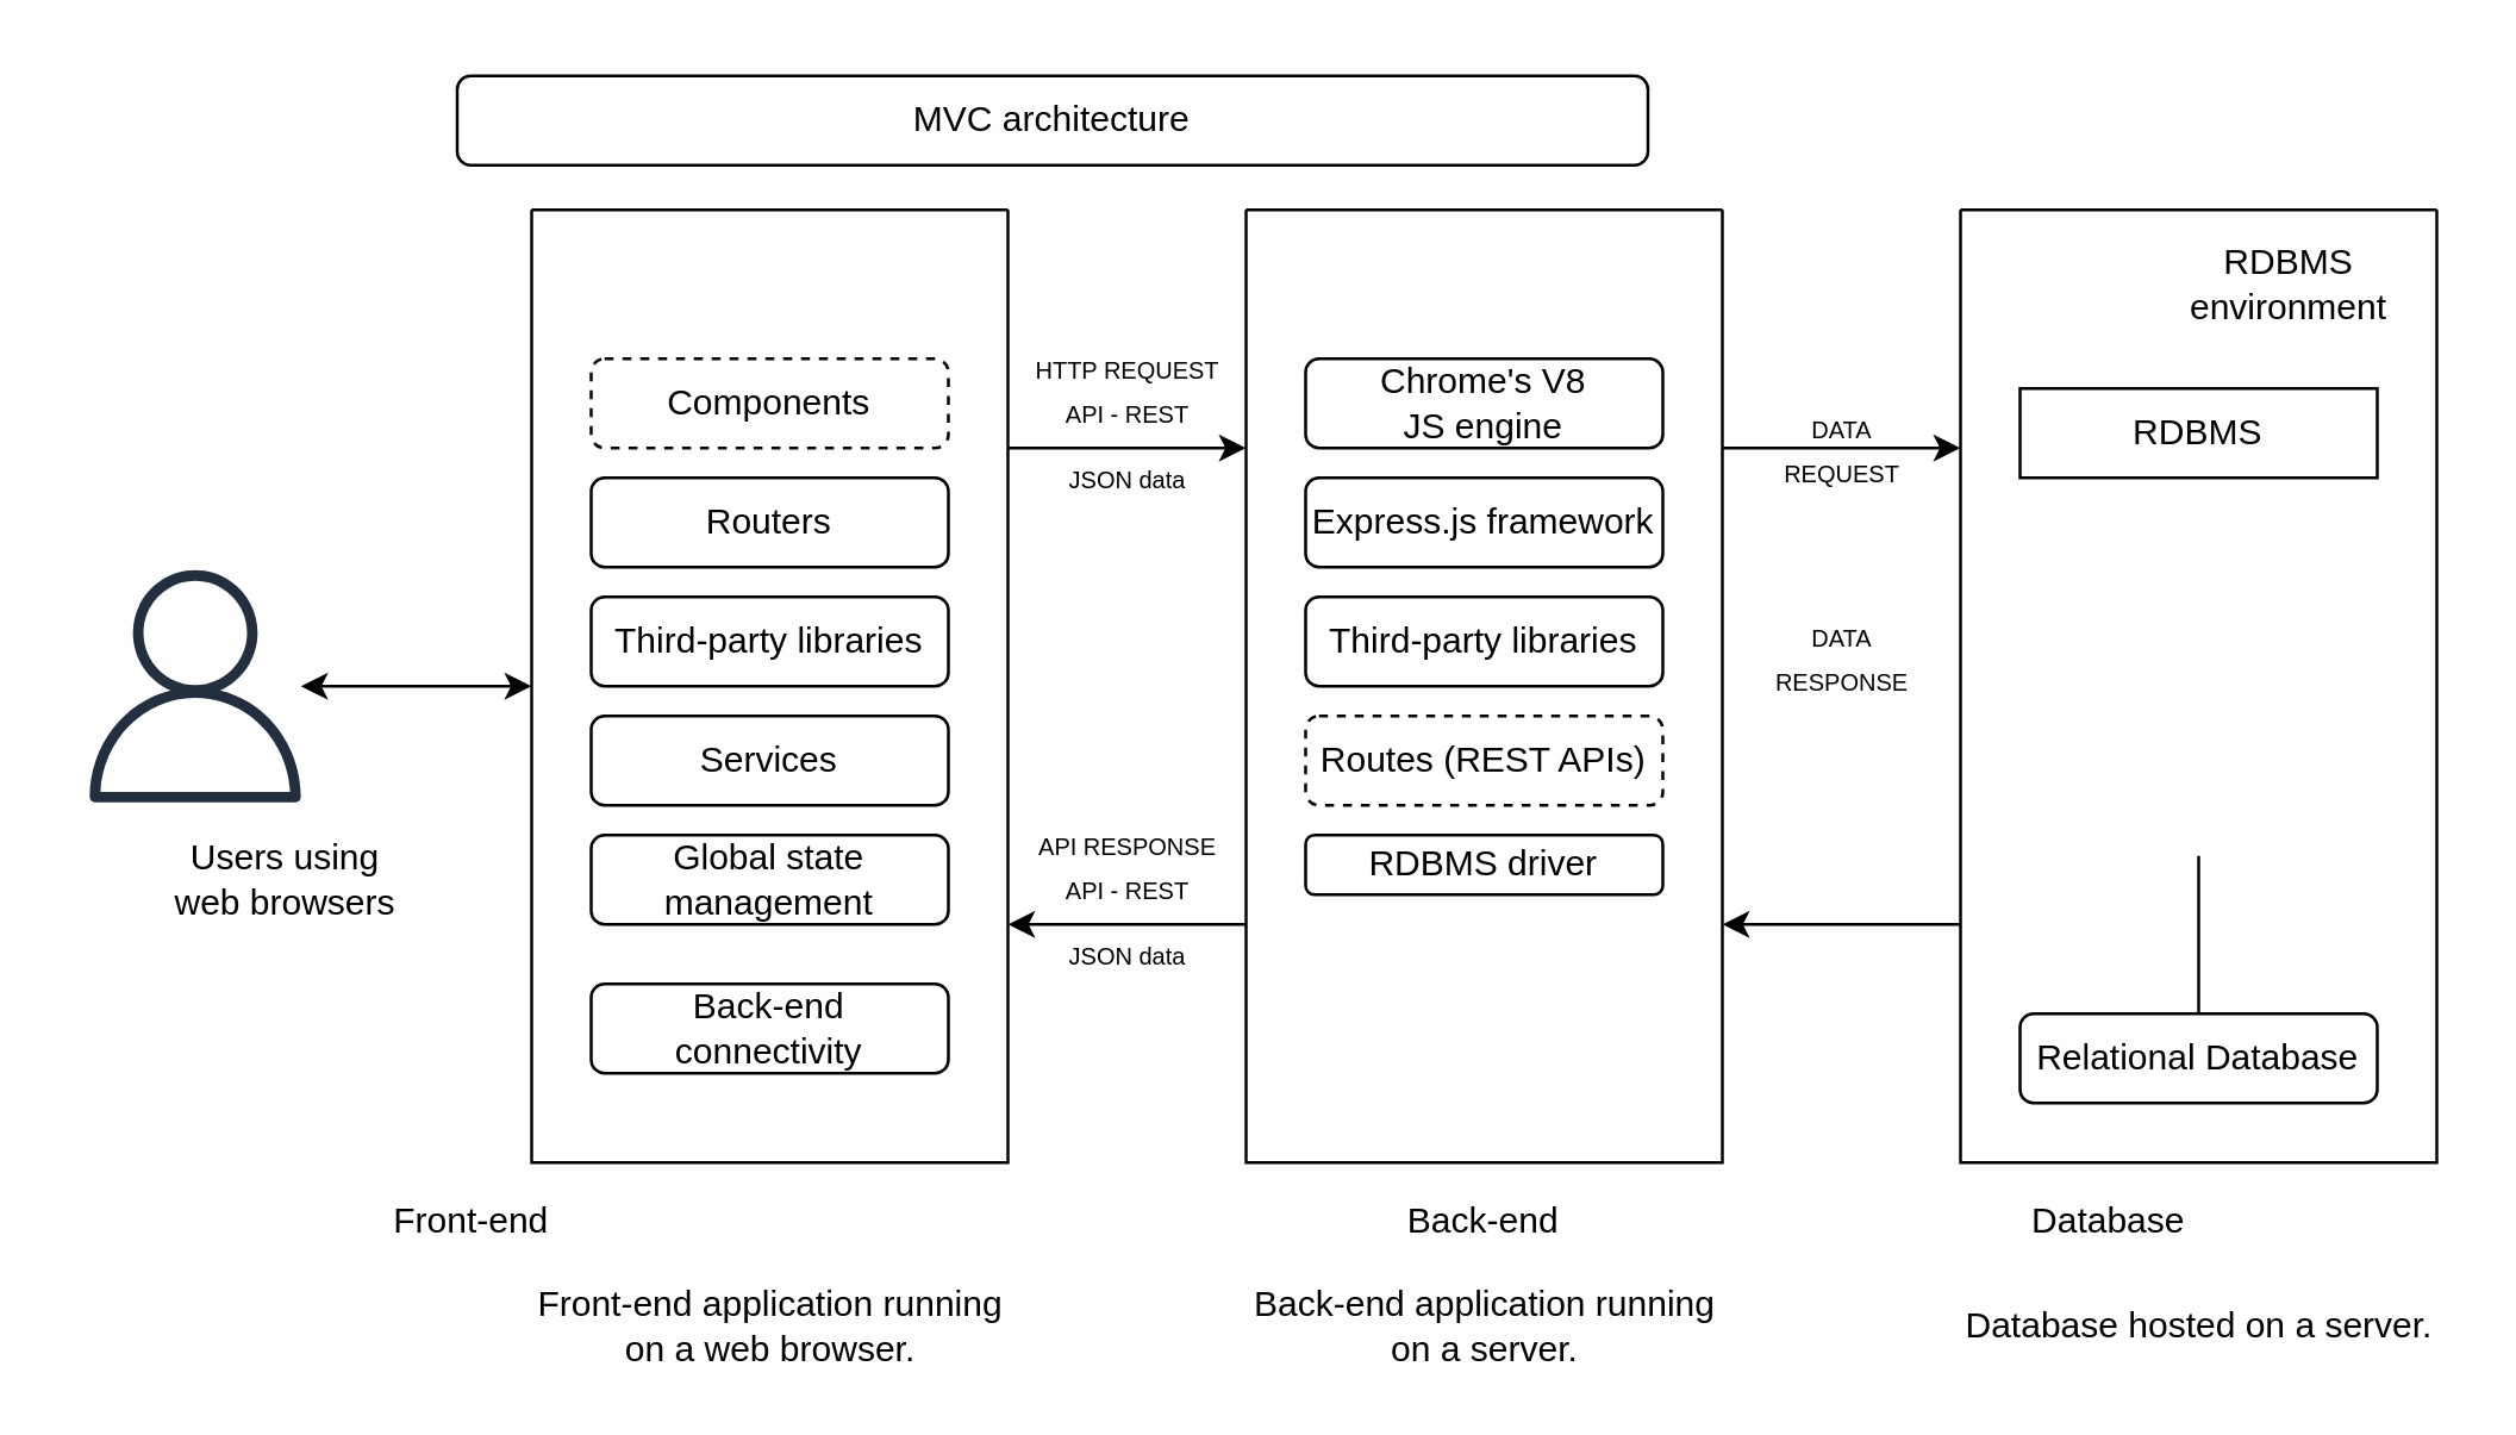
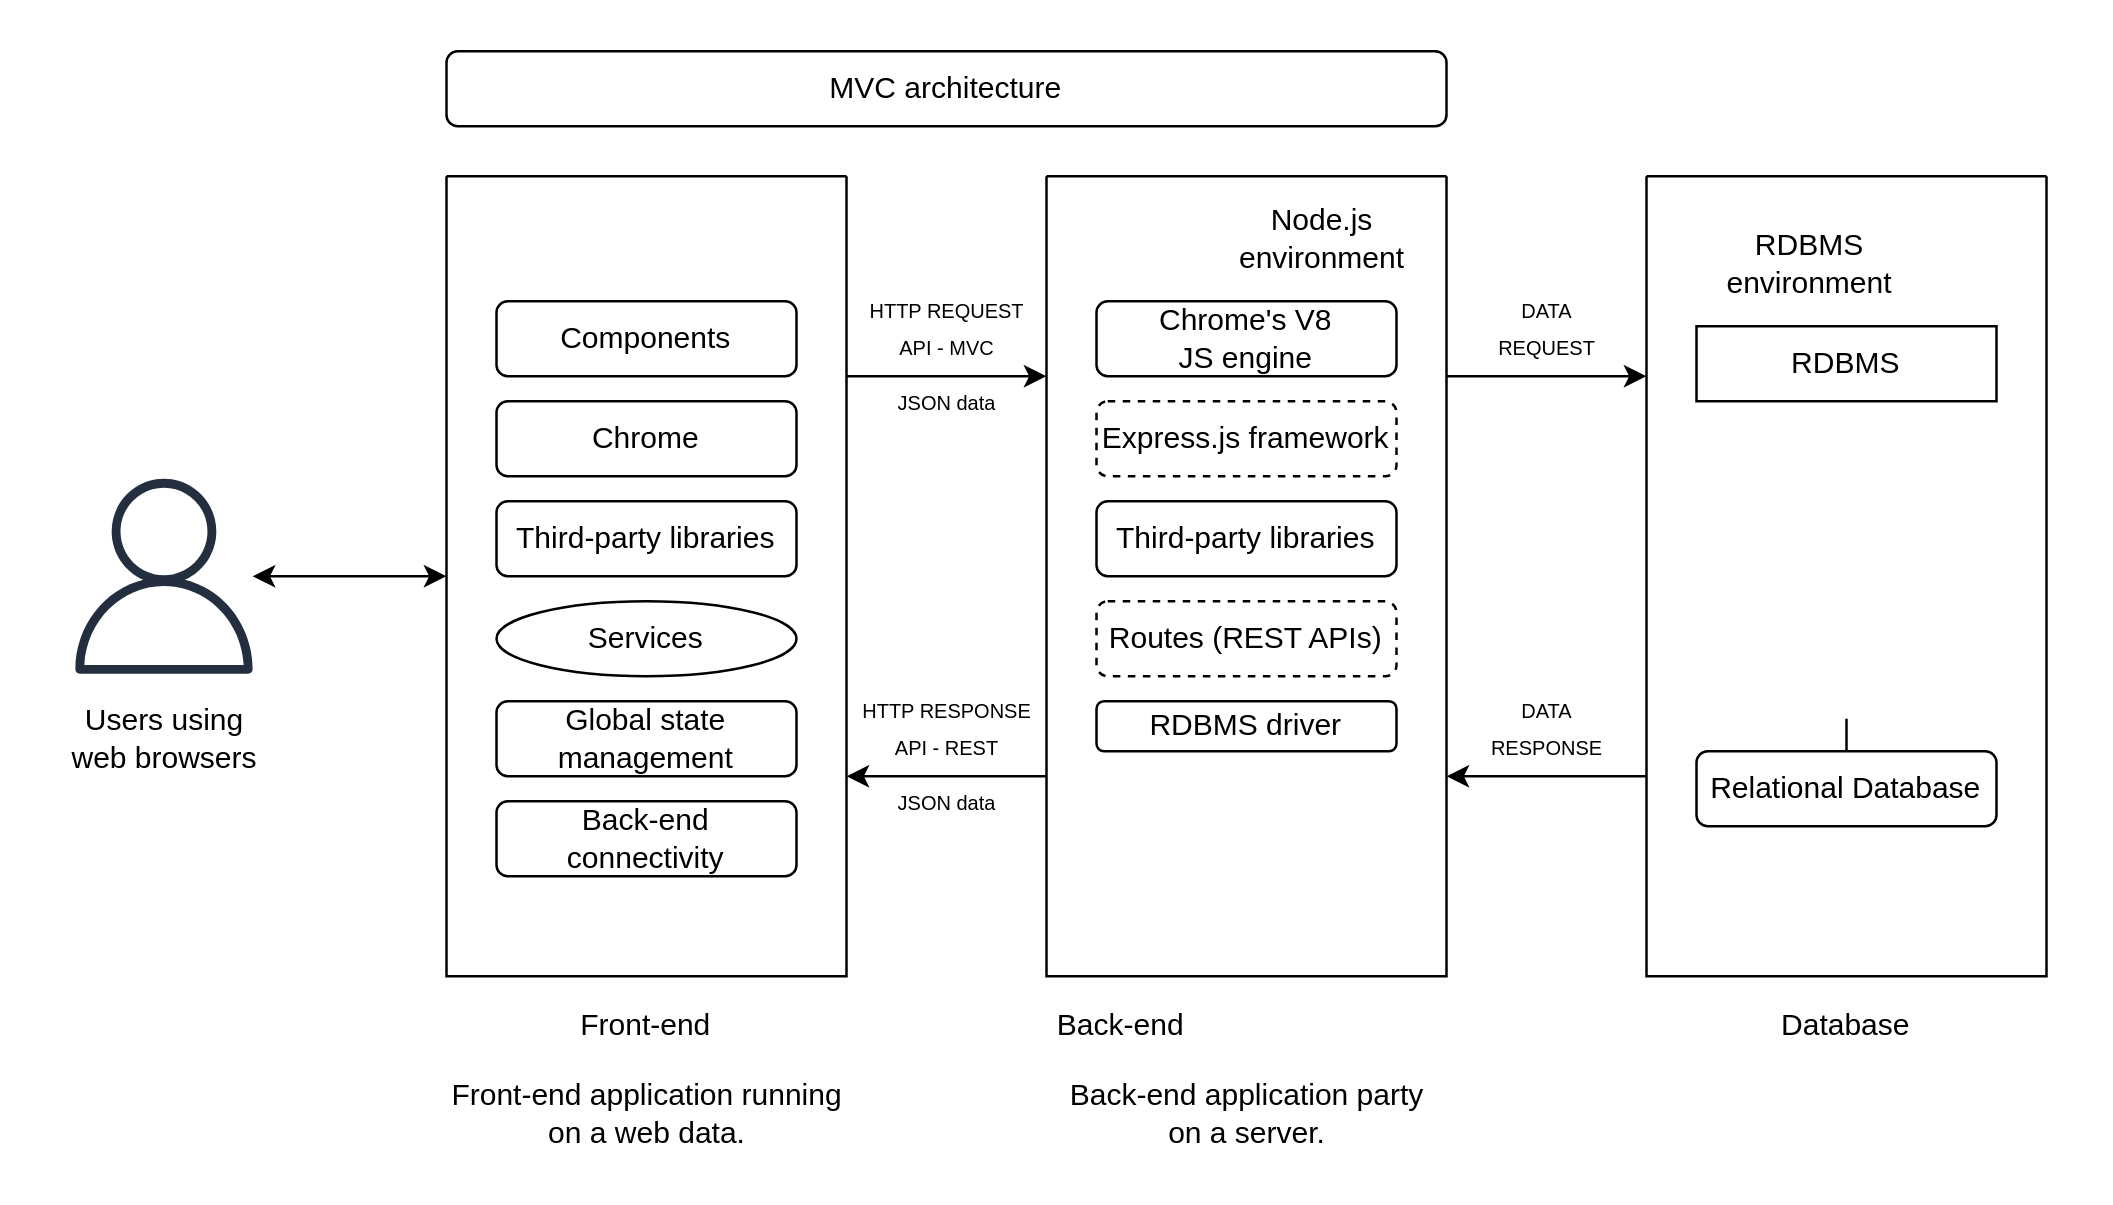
  <mxCell id="0" />
  <mxCell id="1" parent="0" />
  <mxCell id="2" value="" style="swimlane;startSize=0;swimlaneLine=1;glass=0;" vertex="1" parent="1"><mxGeometry x="178" y="70" width="160" height="320" as="geometry" /></mxCell>
- <mxCell id="3" value="Components" style="rounded=1;whiteSpace=wrap;html=1;fillColor=#ffffff;gradientColor=none;dashed=1;" vertex="1" parent="2"><mxGeometry x="20" y="50" width="120" height="30" as="geometry" /></mxCell>
+ <mxCell id="3" value="Components" style="rounded=1;whiteSpace=wrap;html=1;fillColor=#ffffff;gradientColor=none;" vertex="1" parent="2"><mxGeometry x="20" y="50" width="120" height="30" as="geometry" /></mxCell>
  <mxCell id="4" value="Third-party libraries" style="rounded=1;whiteSpace=wrap;html=1;fillColor=#ffffff;gradientColor=none;" vertex="1" parent="2"><mxGeometry x="20" y="130" width="120" height="30" as="geometry" /></mxCell>
- <mxCell id="5" value="Routers" style="rounded=1;whiteSpace=wrap;html=1;fillColor=#ffffff;gradientColor=none;" vertex="1" parent="2"><mxGeometry x="20" y="90" width="120" height="30" as="geometry" /></mxCell>
+ <mxCell id="5" value="Chrome" style="rounded=1;whiteSpace=wrap;html=1;fillColor=#ffffff;gradientColor=none;" vertex="1" parent="2"><mxGeometry x="20" y="90" width="120" height="30" as="geometry" /></mxCell>
  <mxCell id="6" value="Global state management" style="rounded=1;whiteSpace=wrap;html=1;fillColor=#ffffff;gradientColor=none;" vertex="1" parent="2"><mxGeometry x="20" y="210" width="120" height="30" as="geometry" /></mxCell>
- <mxCell id="7" value="Services" style="rounded=1;whiteSpace=wrap;html=1;fillColor=#ffffff;gradientColor=none;" vertex="1" parent="2"><mxGeometry x="20" y="170" width="120" height="30" as="geometry" /></mxCell>
- <mxCell id="8" value="Back-end &lt;br&gt;connectivity" style="rounded=1;whiteSpace=wrap;html=1;fillColor=#ffffff;gradientColor=none;" vertex="1" parent="2"><mxGeometry x="20" y="260" width="120" height="30" as="geometry" /></mxCell>
+ <mxCell id="7" value="Services" style="ellipse;whiteSpace=wrap;html=1;fillColor=#ffffff;gradientColor=none;" vertex="1" parent="2"><mxGeometry x="20" y="170" width="120" height="30" as="geometry" /></mxCell>
+ <mxCell id="8" value="Back-end &lt;br&gt;connectivity" style="rounded=1;whiteSpace=wrap;html=1;fillColor=#ffffff;gradientColor=none;" vertex="1" parent="2"><mxGeometry x="20" y="250" width="120" height="30" as="geometry" /></mxCell>
  <mxCell id="9" value="" style="swimlane;startSize=0;" vertex="1" parent="1"><mxGeometry x="418" y="70" width="160" height="320" as="geometry" /></mxCell>
+ <mxCell id="10" value="Node.js&lt;br&gt;environment" style="text;html=1;align=center;verticalAlign=middle;resizable=0;points=[];autosize=1;strokeColor=none;" vertex="1" parent="9"><mxGeometry x="70" y="10" width="80" height="30" as="geometry" /></mxCell>
  <mxCell id="11" value="Third-party libraries" style="rounded=1;whiteSpace=wrap;html=1;fillColor=#ffffff;gradientColor=none;" vertex="1" parent="9"><mxGeometry x="20" y="130" width="120" height="30" as="geometry" /></mxCell>
  <mxCell id="12" value="Routes (REST APIs)" style="rounded=1;whiteSpace=wrap;html=1;fillColor=#ffffff;gradientColor=none;dashed=1;" vertex="1" parent="9"><mxGeometry x="20" y="170" width="120" height="30" as="geometry" /></mxCell>
  <mxCell id="13" style="edgeStyle=orthogonalEdgeStyle;rounded=0;orthogonalLoop=1;jettySize=auto;html=1;exitX=0.5;exitY=1;exitDx=0;exitDy=0;" edge="1" parent="9" source="11" target="11"><mxGeometry relative="1" as="geometry" /></mxCell>
- <mxCell id="14" value="Express.js framework" style="rounded=1;whiteSpace=wrap;html=1;fillColor=#ffffff;gradientColor=none;" vertex="1" parent="9"><mxGeometry x="20" y="90" width="120" height="30" as="geometry" /></mxCell>
+ <mxCell id="14" value="Express.js framework" style="rounded=1;whiteSpace=wrap;html=1;fillColor=#ffffff;gradientColor=none;dashed=1;" vertex="1" parent="9"><mxGeometry x="20" y="90" width="120" height="30" as="geometry" /></mxCell>
  <mxCell id="15" value="Chrome's V8&lt;br&gt;JS engine" style="rounded=1;whiteSpace=wrap;html=1;fillColor=#ffffff;gradientColor=none;" vertex="1" parent="9"><mxGeometry x="20" y="50" width="120" height="30" as="geometry" /></mxCell>
  <mxCell id="16" value="RDBMS driver" style="rounded=1;whiteSpace=wrap;html=1;fillColor=#ffffff;gradientColor=none;" vertex="1" parent="9"><mxGeometry x="20" y="210" width="120" height="20" as="geometry" /></mxCell>
  <mxCell id="17" value="" style="swimlane;startSize=0;" vertex="1" parent="1"><mxGeometry x="658" y="70" width="160" height="320" as="geometry" /></mxCell>
- <mxCell id="18" value="RDBMS&lt;br&gt;environment" style="text;html=1;align=center;verticalAlign=middle;resizable=0;points=[];autosize=1;strokeColor=none;" vertex="1" parent="17"><mxGeometry x="70" y="10" width="80" height="30" as="geometry" /></mxCell>
+ <mxCell id="18" value="RDBMS&lt;br&gt;environment" style="text;html=1;align=center;verticalAlign=middle;resizable=0;points=[];autosize=1;strokeColor=none;" vertex="1" parent="17"><mxGeometry x="25" y="20" width="80" height="30" as="geometry" /></mxCell>
  <mxCell id="19" value="" style="shape=image;html=1;verticalAlign=top;verticalLabelPosition=bottom;labelBackgroundColor=#ffffff;imageAspect=0;aspect=fixed;image=https://cdn4.iconfinder.com/data/icons/imod/128/Harware/iDatabase.png;fillColor=#ffffff;gradientColor=none;" vertex="1" parent="17"><mxGeometry x="23" y="103" width="114" height="114" as="geometry" /></mxCell>
- <mxCell id="20" value="Relational Database" style="rounded=1;whiteSpace=wrap;html=1;fillColor=#ffffff;gradientColor=none;" vertex="1" parent="17"><mxGeometry x="20" y="270" width="120" height="30" as="geometry" /></mxCell>
+ <mxCell id="20" value="Relational Database" style="rounded=1;whiteSpace=wrap;html=1;fillColor=#ffffff;gradientColor=none;" vertex="1" parent="17"><mxGeometry x="20" y="230" width="120" height="30" as="geometry" /></mxCell>
  <mxCell id="21" value="" style="endArrow=none;html=1;entryX=0.5;entryY=1;entryDx=0;entryDy=0;exitX=0.5;exitY=0;exitDx=0;exitDy=0;" edge="1" parent="17" source="20" target="19"><mxGeometry width="50" height="50" relative="1" as="geometry"><mxPoint x="-120" y="330" as="sourcePoint" /><mxPoint x="-70" y="280" as="targetPoint" /></mxGeometry></mxCell>
- <mxCell id="22" value="Front-end" style="text;html=1;strokeColor=none;fillColor=none;align=center;verticalAlign=middle;whiteSpace=wrap;rounded=0;" vertex="1" parent="1"><mxGeometry x="123" y="400" width="70" height="20" as="geometry" /></mxCell>
- <mxCell id="23" value="Back-end" style="text;html=1;strokeColor=none;fillColor=none;align=center;verticalAlign=middle;whiteSpace=wrap;rounded=0;" vertex="1" parent="1"><mxGeometry x="463" y="400" width="70" height="20" as="geometry" /></mxCell>
- <mxCell id="24" value="Database" style="text;html=1;strokeColor=none;fillColor=none;align=center;verticalAlign=middle;whiteSpace=wrap;rounded=0;" vertex="1" parent="1"><mxGeometry x="673" y="400" width="70" height="20" as="geometry" /></mxCell>
- <mxCell id="25" value="Users using&lt;br&gt;web browsers" style="text;html=1;align=center;verticalAlign=middle;resizable=0;points=[];autosize=1;strokeColor=none;" vertex="1" parent="1"><mxGeometry x="50" y="280" width="90" height="30" as="geometry" /></mxCell>
- <mxCell id="26" value="Front-end application running &lt;br&gt;on a web browser." style="text;html=1;align=center;verticalAlign=middle;resizable=0;points=[];autosize=1;strokeColor=none;" vertex="1" parent="1"><mxGeometry x="173" y="430" width="170" height="30" as="geometry" /></mxCell>
- <mxCell id="27" value="Back-end application running &lt;br&gt;on a server." style="text;html=1;align=center;verticalAlign=middle;resizable=0;points=[];autosize=1;strokeColor=none;" vertex="1" parent="1"><mxGeometry x="413" y="430" width="170" height="30" as="geometry" /></mxCell>
- <mxCell id="28" value="Database hosted on a server." style="text;html=1;align=center;verticalAlign=middle;resizable=0;points=[];autosize=1;strokeColor=none;" vertex="1" parent="1"><mxGeometry x="653" y="435" width="170" height="20" as="geometry" /></mxCell>
+ <mxCell id="22" value="Front-end" style="text;html=1;strokeColor=none;fillColor=none;align=center;verticalAlign=middle;whiteSpace=wrap;rounded=0;" vertex="1" parent="1"><mxGeometry x="223" y="400" width="70" height="20" as="geometry" /></mxCell>
+ <mxCell id="23" value="Back-end" style="text;html=1;strokeColor=none;fillColor=none;align=center;verticalAlign=middle;whiteSpace=wrap;rounded=0;" vertex="1" parent="1"><mxGeometry x="413" y="400" width="70" height="20" as="geometry" /></mxCell>
+ <mxCell id="24" value="Database" style="text;html=1;strokeColor=none;fillColor=none;align=center;verticalAlign=middle;whiteSpace=wrap;rounded=0;" vertex="1" parent="1"><mxGeometry x="703" y="400" width="70" height="20" as="geometry" /></mxCell>
+ <mxCell id="25" value="Users using&lt;br&gt;web browsers" style="text;html=1;align=center;verticalAlign=middle;resizable=0;points=[];autosize=1;strokeColor=none;" vertex="1" parent="1"><mxGeometry x="20" y="280" width="90" height="30" as="geometry" /></mxCell>
+ <mxCell id="26" value="Front-end application running &lt;br&gt;on a web data." style="text;html=1;align=center;verticalAlign=middle;resizable=0;points=[];autosize=1;strokeColor=none;" vertex="1" parent="1"><mxGeometry x="173" y="430" width="170" height="30" as="geometry" /></mxCell>
+ <mxCell id="27" value="Back-end application party &lt;br&gt;on a server." style="text;html=1;align=center;verticalAlign=middle;resizable=0;points=[];autosize=1;strokeColor=none;" vertex="1" parent="1"><mxGeometry x="413" y="430" width="170" height="30" as="geometry" /></mxCell>
  <mxCell id="29" value="" style="endArrow=classic;startArrow=classic;html=1;entryX=0;entryY=0.5;entryDx=0;entryDy=0;" edge="1" parent="1" source="41" target="2"><mxGeometry width="50" height="50" relative="1" as="geometry"><mxPoint x="126.4" y="230.8" as="sourcePoint" /><mxPoint x="38" y="400" as="targetPoint" /></mxGeometry></mxCell>
  <mxCell id="30" value="" style="endArrow=classic;html=1;entryX=0;entryY=0.25;entryDx=0;entryDy=0;exitX=1;exitY=0.25;exitDx=0;exitDy=0;" edge="1" parent="1" source="2" target="9"><mxGeometry width="50" height="50" relative="1" as="geometry"><mxPoint x="58" y="380" as="sourcePoint" /><mxPoint x="108" y="330" as="targetPoint" /></mxGeometry></mxCell>
  <mxCell id="31" value="" style="endArrow=classic;html=1;entryX=1;entryY=0.75;entryDx=0;entryDy=0;exitX=0;exitY=0.75;exitDx=0;exitDy=0;" edge="1" parent="1" source="9" target="2"><mxGeometry width="50" height="50" relative="1" as="geometry"><mxPoint x="348" y="160" as="sourcePoint" /><mxPoint x="428" y="160" as="targetPoint" /></mxGeometry></mxCell>
  <mxCell id="32" value="" style="endArrow=classic;html=1;entryX=0;entryY=0.25;entryDx=0;entryDy=0;exitX=1;exitY=0.25;exitDx=0;exitDy=0;" edge="1" parent="1" source="9" target="17"><mxGeometry width="50" height="50" relative="1" as="geometry"><mxPoint x="358" y="170" as="sourcePoint" /><mxPoint x="438" y="170" as="targetPoint" /></mxGeometry></mxCell>
  <mxCell id="33" value="" style="endArrow=classic;html=1;entryX=1;entryY=0.75;entryDx=0;entryDy=0;exitX=0;exitY=0.75;exitDx=0;exitDy=0;" edge="1" parent="1" source="17" target="9"><mxGeometry width="50" height="50" relative="1" as="geometry"><mxPoint x="368" y="180" as="sourcePoint" /><mxPoint x="448" y="180" as="targetPoint" /></mxGeometry></mxCell>
  <mxCell id="34" value="RDBMS" style="whiteSpace=wrap;html=1;fillColor=#ffffff;gradientColor=none;rounded=0;" vertex="1" parent="1"><mxGeometry x="678" y="130" width="120" height="30" as="geometry" /></mxCell>
- <mxCell id="35" value="&lt;font style=&quot;font-size: 8px&quot;&gt;HTTP REQUEST&lt;br&gt;API - REST&lt;br&gt;&lt;/font&gt;" style="text;html=1;align=center;verticalAlign=middle;resizable=0;points=[];autosize=1;strokeColor=none;" vertex="1" parent="1"><mxGeometry x="338" y="110" width="80" height="40" as="geometry" /></mxCell>
+ <mxCell id="35" value="&lt;font style=&quot;font-size: 8px&quot;&gt;HTTP REQUEST&lt;br&gt;API - MVC&lt;br&gt;&lt;/font&gt;" style="text;html=1;align=center;verticalAlign=middle;resizable=0;points=[];autosize=1;strokeColor=none;" vertex="1" parent="1"><mxGeometry x="338" y="110" width="80" height="40" as="geometry" /></mxCell>
  <mxCell id="36" value="&lt;span style=&quot;font-size: 8px&quot;&gt;JSON data&lt;/span&gt;" style="text;html=1;align=center;verticalAlign=middle;resizable=0;points=[];autosize=1;strokeColor=none;" vertex="1" parent="1"><mxGeometry x="353" y="150" width="50" height="20" as="geometry" /></mxCell>
- <mxCell id="37" value="&lt;span style=&quot;font-size: 8px&quot;&gt;API RESPONSE&lt;/span&gt;&lt;br style=&quot;font-size: 8px&quot;&gt;&lt;span style=&quot;font-size: 8px&quot;&gt;API - REST&lt;/span&gt;" style="text;html=1;align=center;verticalAlign=middle;resizable=0;points=[];autosize=1;strokeColor=none;" vertex="1" parent="1"><mxGeometry x="338" y="270" width="80" height="40" as="geometry" /></mxCell>
+ <mxCell id="37" value="&lt;span style=&quot;font-size: 8px&quot;&gt;HTTP RESPONSE&lt;/span&gt;&lt;br style=&quot;font-size: 8px&quot;&gt;&lt;span style=&quot;font-size: 8px&quot;&gt;API - REST&lt;/span&gt;" style="text;html=1;align=center;verticalAlign=middle;resizable=0;points=[];autosize=1;strokeColor=none;" vertex="1" parent="1"><mxGeometry x="338" y="270" width="80" height="40" as="geometry" /></mxCell>
  <mxCell id="38" value="&lt;span style=&quot;font-size: 8px&quot;&gt;JSON data&lt;/span&gt;" style="text;html=1;align=center;verticalAlign=middle;resizable=0;points=[];autosize=1;strokeColor=none;" vertex="1" parent="1"><mxGeometry x="353" y="310" width="50" height="20" as="geometry" /></mxCell>
- <mxCell id="39" value="&lt;font style=&quot;font-size: 8px&quot;&gt;DATA&lt;br&gt;REQUEST&lt;/font&gt;" style="text;html=1;align=center;verticalAlign=middle;resizable=0;points=[];autosize=1;strokeColor=none;" vertex="1" parent="1"><mxGeometry x="593" y="130" width="50" height="40" as="geometry" /></mxCell>
- <mxCell id="40" value="&lt;span style=&quot;font-size: 8px&quot;&gt;DATA&lt;/span&gt;&lt;br style=&quot;font-size: 8px&quot;&gt;&lt;span style=&quot;font-size: 8px&quot;&gt;RESPONSE&lt;/span&gt;" style="text;html=1;align=center;verticalAlign=middle;resizable=0;points=[];autosize=1;strokeColor=none;" vertex="1" parent="1"><mxGeometry x="588" y="200" width="60" height="40" as="geometry" /></mxCell>
+ <mxCell id="39" value="&lt;font style=&quot;font-size: 8px&quot;&gt;DATA&lt;br&gt;REQUEST&lt;/font&gt;" style="text;html=1;align=center;verticalAlign=middle;resizable=0;points=[];autosize=1;strokeColor=none;" vertex="1" parent="1"><mxGeometry x="593" y="110" width="50" height="40" as="geometry" /></mxCell>
+ <mxCell id="40" value="&lt;span style=&quot;font-size: 8px&quot;&gt;DATA&lt;/span&gt;&lt;br style=&quot;font-size: 8px&quot;&gt;&lt;span style=&quot;font-size: 8px&quot;&gt;RESPONSE&lt;/span&gt;" style="text;html=1;align=center;verticalAlign=middle;resizable=0;points=[];autosize=1;strokeColor=none;" vertex="1" parent="1"><mxGeometry x="588" y="270" width="60" height="40" as="geometry" /></mxCell>
  <mxCell id="41" value="" style="outlineConnect=0;fontColor=#232F3E;gradientColor=none;fillColor=#232F3E;strokeColor=none;dashed=0;verticalLabelPosition=bottom;verticalAlign=top;align=center;html=1;fontSize=12;fontStyle=0;aspect=fixed;pointerEvents=1;shape=mxgraph.aws4.user;glass=0;" vertex="1" parent="1"><mxGeometry x="26" y="191" width="78" height="78" as="geometry" /></mxCell>
- <mxCell id="42" value="MVC architecture" style="rounded=1;whiteSpace=wrap;html=1;fillColor=#ffffff;gradientColor=none;" vertex="1" parent="1"><mxGeometry x="153" y="25" width="400" height="30" as="geometry" /></mxCell>
+ <mxCell id="42" value="MVC architecture" style="rounded=1;whiteSpace=wrap;html=1;fillColor=#ffffff;gradientColor=none;" vertex="1" parent="1"><mxGeometry x="178" y="20" width="400" height="30" as="geometry" /></mxCell>
